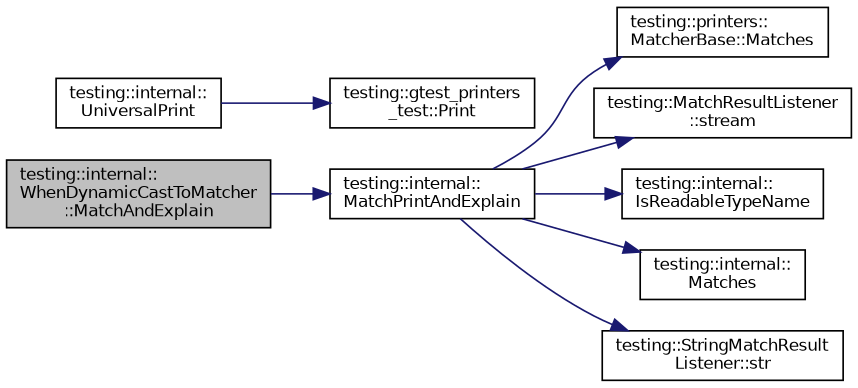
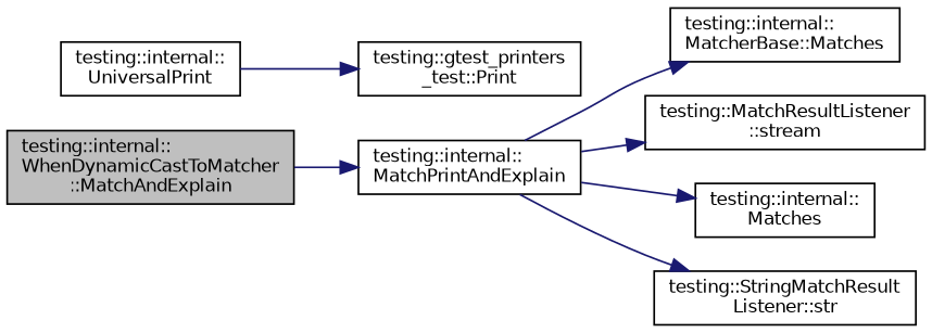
  digraph {
    rankdir=LR
    node [color=black fillcolor=white fontname=Helvetica fontsize=10 shape=record style=filled]
    edge [color=midnightblue fontname=Helvetica fontsize=10 labelfontname=Helvetica labelfontsize=10 style=solid]
    n1 [fillcolor=grey75 fontcolor=black height=0.2 label="testing::internal::\lWhenDynamicCastToMatcher\l::MatchAndExplain" width=0.4]
    n2 [height=0.2 label="testing::internal::\lMatchPrintAndExplain" width=0.4]
-   n3 [height=0.2 label="testing::printers::\lMatcherBase::Matches" width=0.4]
+   n3 [height=0.2 label="testing::internal::\lMatcherBase::Matches" width=0.4]
    n4 [height=0.2 label="testing::MatchResultListener\l::stream" width=0.4]
-   n5 [height=0.2 label="testing::internal::\lIsReadableTypeName" width=0.4]
    n6 [height=0.2 label="testing::internal::\lMatches" width=0.4]
    n7 [height=0.2 label="testing::StringMatchResult\lListener::str" width=0.4]
    n8 [height=0.2 label="testing::internal::\lUniversalPrint" width=0.4]
    n9 [height=0.2 label="testing::gtest_printers\l_test::Print" width=0.4]
    n1 -> n2
    n2 -> n3
    n2 -> n4
-   n2 -> n5
    n2 -> n6
    n2 -> n7
    n8 -> n9
  }
